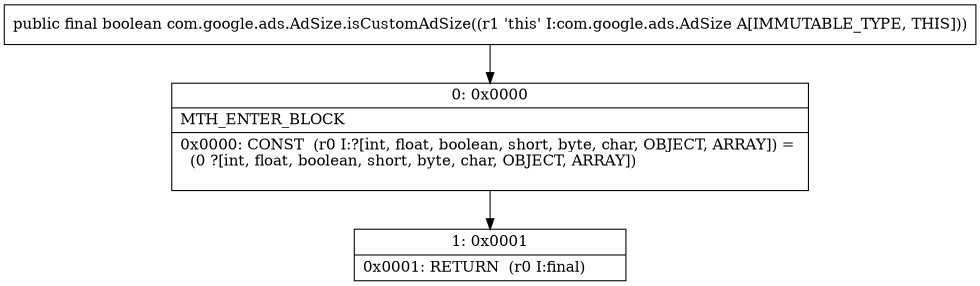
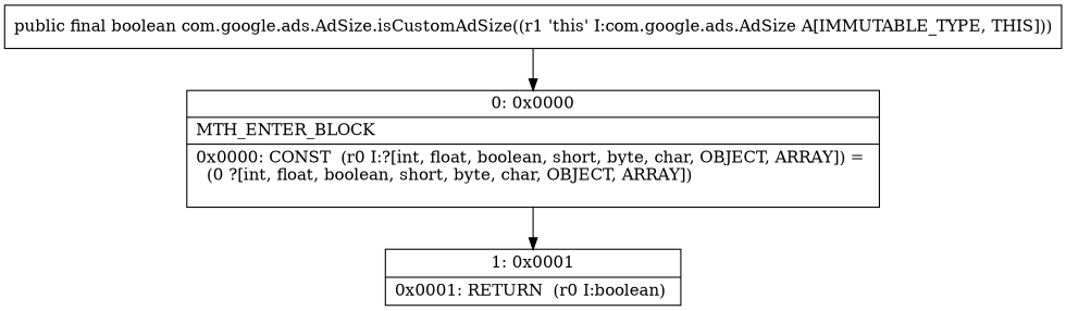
  digraph {
    node [shape=record]
    n1 [label="{0\:\ 0x0000|MTH_ENTER_BLOCK\l|0x0000: CONST  (r0 I:?[int, float, boolean, short, byte, char, OBJECT, ARRAY]) = \l  (0 ?[int, float, boolean, short, byte, char, OBJECT, ARRAY])\l \l}"]
-   n2 [label="{1\:\ 0x0001|0x0001: RETURN  (r0 I:final) \l}"]
+   n2 [label="{1\:\ 0x0001|0x0001: RETURN  (r0 I:boolean) \l}"]
    n3 [label="{public final boolean com.google.ads.AdSize.isCustomAdSize((r1 'this' I:com.google.ads.AdSize A[IMMUTABLE_TYPE, THIS])) }"]
    n1 -> n2
    n3 -> n1
  }
